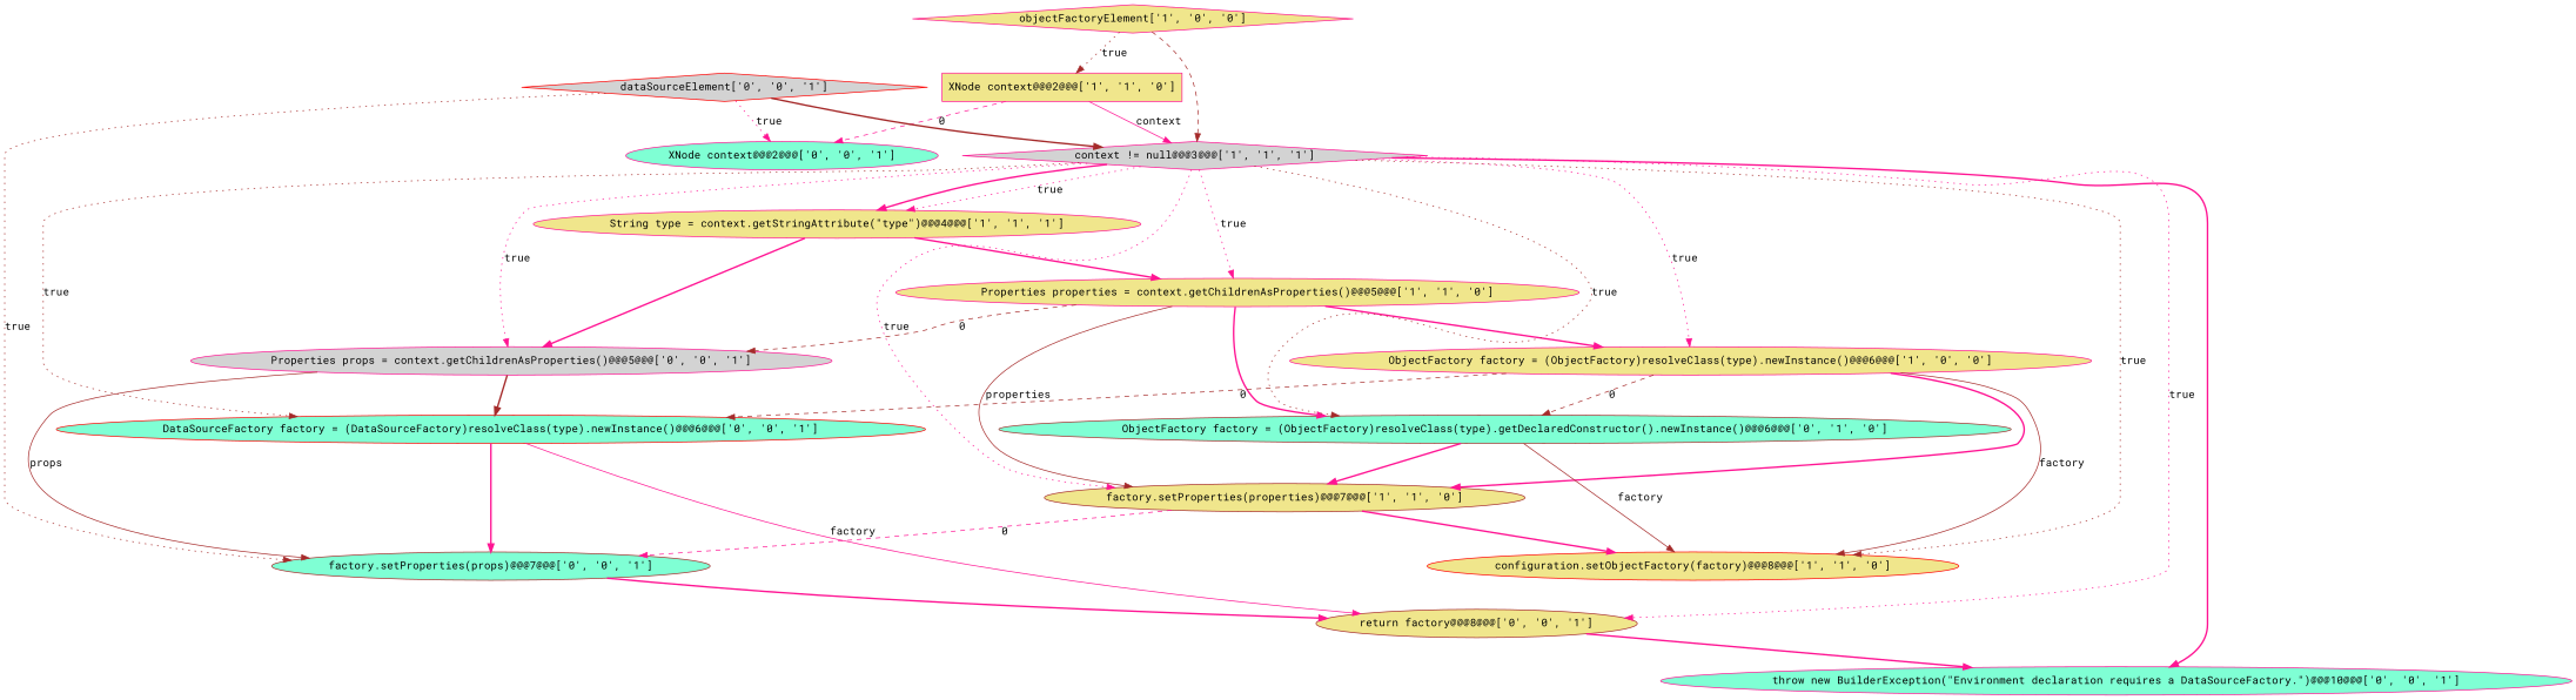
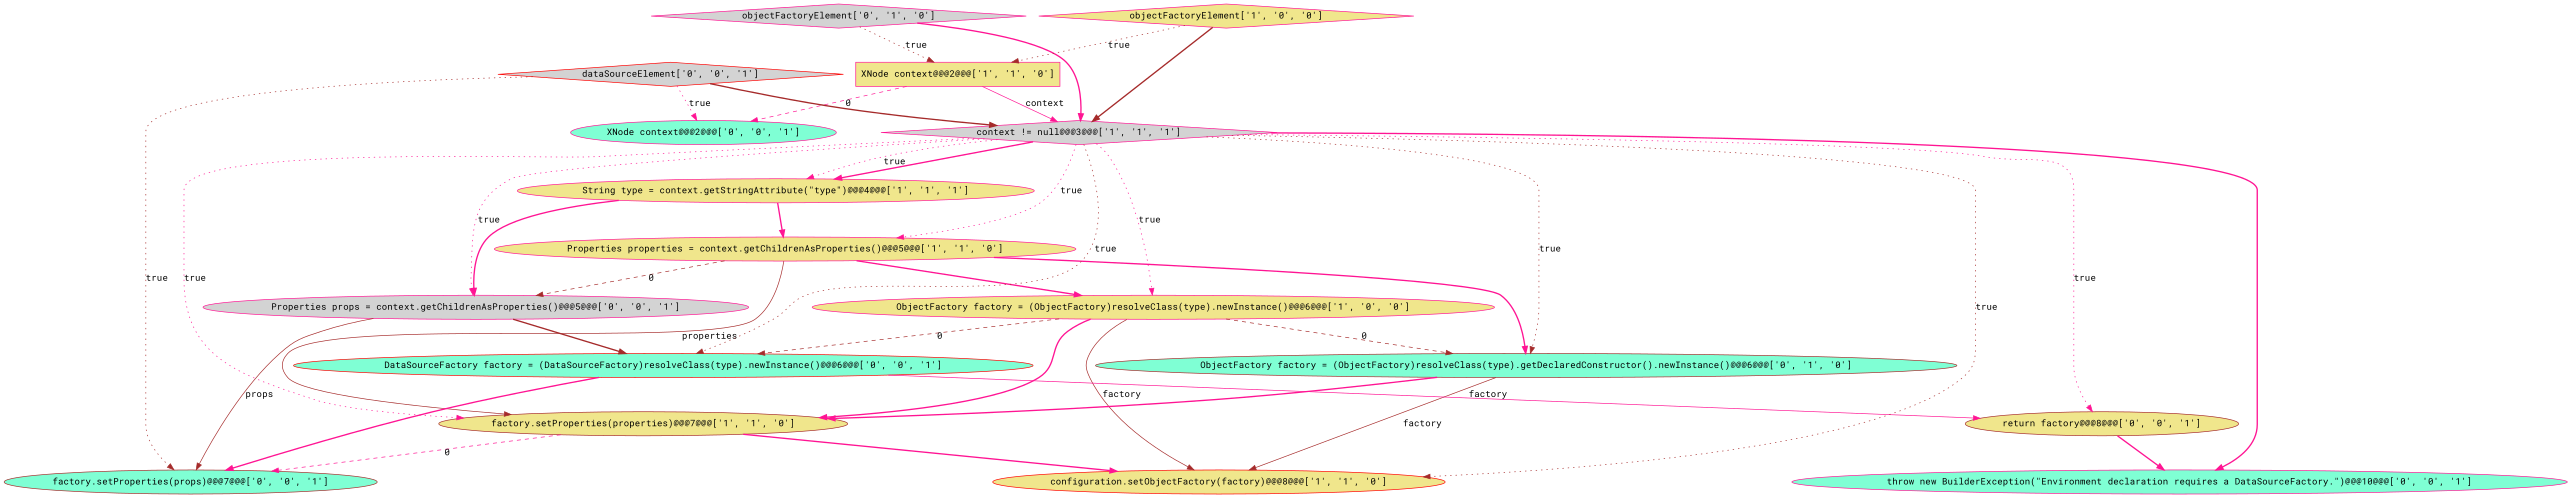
  digraph {
    fontname="Roboto Mono"
    node [color=deeppink fillcolor=khaki fontname="Roboto Mono" shape=ellipse style=filled]
    edge [color=deeppink fontname="Roboto Mono" style=bold]
    n1 [label="String type = context.getStringAttribute(\"type\")@@@4@@@['1', '1', '1']"]
    n2 [label="Properties properties = context.getChildrenAsProperties()@@@5@@@['1', '1', '0']"]
    n3 [fillcolor=lightgrey label="Properties props = context.getChildrenAsProperties()@@@5@@@['0', '0', '1']"]
    n4 [label="ObjectFactory factory = (ObjectFactory)resolveClass(type).newInstance()@@@6@@@['1', '0', '0']"]
    n5 [color=brown label="factory.setProperties(properties)@@@7@@@['1', '1', '0']"]
    n6 [color=brown fillcolor=aquamarine label="ObjectFactory factory = (ObjectFactory)resolveClass(type).getDeclaredConstructor().newInstance()@@@6@@@['0', '1', '0']"]
    n7 [color=red fillcolor=aquamarine label="DataSourceFactory factory = (DataSourceFactory)resolveClass(type).newInstance()@@@6@@@['0', '0', '1']"]
    n8 [color=brown fillcolor=aquamarine label="factory.setProperties(props)@@@7@@@['0', '0', '1']"]
    n9 [label="XNode context@@@2@@@['1', '1', '0']" shape=box]
    n10 [fillcolor=lightgrey label="context != null@@@3@@@['1', '1', '1']" shape=diamond]
    n11 [fillcolor=aquamarine label="XNode context@@@2@@@['0', '0', '1']"]
    n12 [fillcolor=aquamarine label="throw new BuilderException(\"Environment declaration requires a DataSourceFactory.\")@@@10@@@['0', '0', '1']"]
    n13 [color=red label="configuration.setObjectFactory(factory)@@@8@@@['1', '1', '0']"]
    n14 [color=brown label="return factory@@@8@@@['0', '0', '1']"]
+   n15 [fillcolor=lightgrey label="objectFactoryElement['0', '1', '0']" shape=diamond]
    n16 [color=red fillcolor=lightgrey label="dataSourceElement['0', '0', '1']" shape=diamond]
    n17 [label="objectFactoryElement['1', '0', '0']" shape=diamond]
    n1 -> n2
    n1 -> n3
    n2 -> n3 [color=brown label=0 style=dashed]
    n2 -> n4
    n2 -> n5 [color=brown label=properties style=solid]
    n2 -> n6
    n3 -> n7 [color=brown]
    n3 -> n8 [color=brown label=props style=solid]
    n4 -> n5
    n4 -> n6 [color=brown label=0 style=dashed]
    n4 -> n7 [color=brown label=0 style=dashed]
    n4 -> n13 [color=brown label=factory style=solid]
    n5 -> n8 [label=0 style=dashed]
    n5 -> n13
    n6 -> n5
    n6 -> n13 [color=brown label=factory style=solid]
    n7 -> n8
    n7 -> n14 [label=factory style=solid]
-   n8 -> n14
    n9 -> n10 [label=context style=solid]
    n9 -> n11 [label=0 style=dashed]
    n10 -> n1
    n10 -> n1 [label=true style=dotted]
    n10 -> n2 [label=true style=dotted]
    n10 -> n3 [label=true style=dotted]
    n10 -> n4 [label=true style=dotted]
    n10 -> n5 [label=true style=dotted]
    n10 -> n6 [color=brown label=true style=dotted]
    n10 -> n7 [color=brown label=true style=dotted]
    n10 -> n12
    n10 -> n13 [color=brown label=true style=dotted]
    n10 -> n14 [label=true style=dotted]
    n14 -> n12
+   n15 -> n9 [color=brown label=true style=dotted]
+   n15 -> n10
    n16 -> n8 [color=brown label=true style=dotted]
    n16 -> n10 [color=brown]
    n16 -> n11 [label=true style=dotted]
    n17 -> n9 [color=brown label=true style=dotted]
-   n17 -> n10 [color=brown style=dashed]
+   n17 -> n10 [color=brown]
  }
